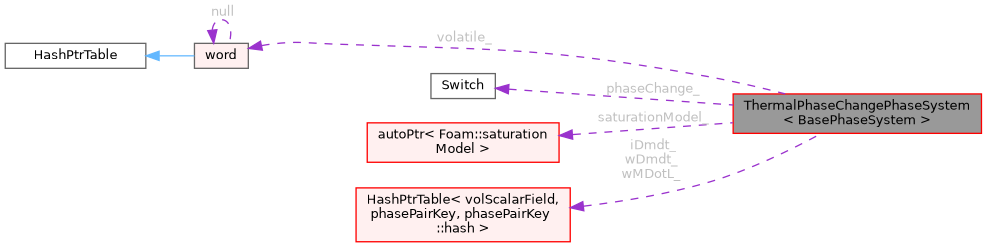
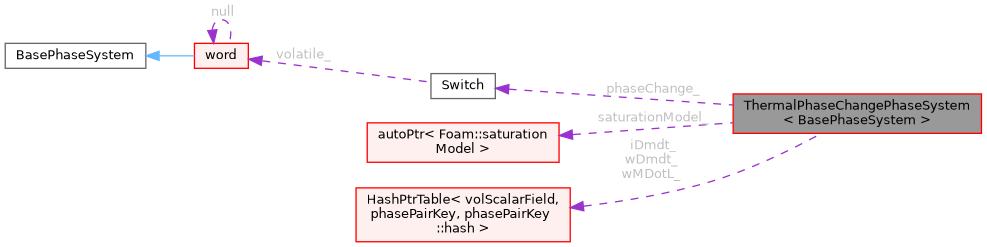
  digraph {
    rankdir=LR
    node [color=red fillcolor="#FFF0F0" fontname=Helvetica fontsize=10 shape=box style=filled]
    edge [color=darkorchid3 dir=back fontname=Helvetica fontsize=10 labelfontname=Helvetica labelfontsize=10 style=dashed fontcolor=grey]
    n1 [fillcolor=grey60 fontcolor=black height=0.2 label="ThermalPhaseChangePhaseSystem\l\< BasePhaseSystem \>" width=0.4]
-   n2 [color=gray40 fillcolor=white height=0.2 label=HashPtrTable width=0.4]
-   n3 [color=gray40 height=0.2 label=word width=0.4]
+   n2 [color=gray40 fillcolor=white height=0.2 label=BasePhaseSystem width=0.4]
+   n3 [height=0.2 label=word width=0.4]
    n4 [height=0.2 label="autoPtr\< Foam::saturation\lModel \>" width=0.4]
    n5 [color=gray40 fillcolor=white height=0.2 label=Switch width=0.4]
    n6 [height=0.2 label="HashPtrTable\< volScalarField,\l phasePairKey, phasePairKey\l::hash \>" width=0.4]
    n2 -> n3 [color=steelblue1 style=solid fontcolor=""]
-   n3 -> n1 [label=" volatile_"]
+   n3 -> n5 [label=" volatile_"]
    n3 -> n3 [label=" null"]
    n4 -> n1 [label=" saturationModel_"]
    n5 -> n1 [label=" phaseChange_"]
    n6 -> n1 [label=" iDmdt_\nwDmdt_\nwMDotL_"]
  }
